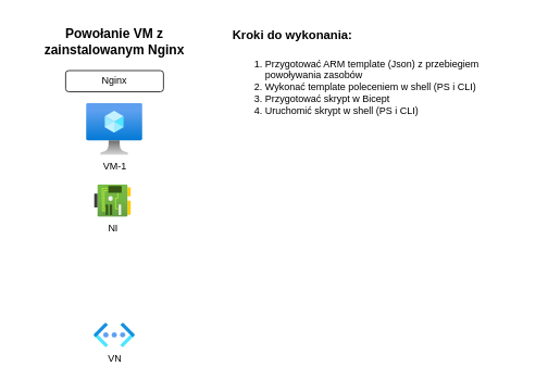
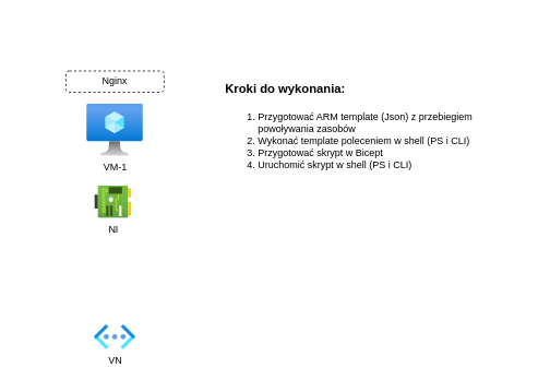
  <mxCell id="0" />
  <mxCell id="1" parent="0" />
  <mxCell id="2" value="VM-1" style="aspect=fixed;html=1;points=[];align=center;image;fontSize=12;image=img/lib/azure2/compute/Virtual_Machine.svg;" vertex="1" parent="1"><mxGeometry x="105.5" y="126" width="69" height="64" as="geometry" /></mxCell>
- <mxCell id="3" value="Nginx" style="rounded=1;whiteSpace=wrap;html=1;" vertex="1" parent="1"><mxGeometry x="80" y="86" width="120" height="26" as="geometry" /></mxCell>
- <mxCell id="4" value="Powołanie VM z zainstalowanym Nginx" style="text;html=1;strokeColor=none;fillColor=none;align=center;verticalAlign=middle;whiteSpace=wrap;rounded=0;fontStyle=1;fontSize=16;" vertex="1" parent="1"><mxGeometry x="20" y="36" width="240" height="30" as="geometry" /></mxCell>
- <mxCell id="5" value="&lt;h1&gt;&lt;font style=&quot;font-size: 15px&quot;&gt;Kroki do wykonania:&lt;/font&gt;&lt;/h1&gt;&lt;p&gt;&lt;/p&gt;&lt;ol&gt;&lt;li&gt;Przygotować ARM template (Json) z przebiegiem powoływania zasobów&lt;/li&gt;&lt;li&gt;Wykonać template poleceniem w shell (PS i CLI)&lt;/li&gt;&lt;li&gt;Przygotować skrypt w Bicept&lt;/li&gt;&lt;li&gt;Uruchomić skrypt w shell (PS i CLI)&lt;/li&gt;&lt;/ol&gt;&lt;p&gt;&lt;/p&gt;" style="text;html=1;strokeColor=none;fillColor=none;spacing=5;spacingTop=-20;whiteSpace=wrap;overflow=hidden;rounded=0;" vertex="1" parent="1"><mxGeometry x="280" y="20" width="370" height="170" as="geometry" /></mxCell>
+ <mxCell id="3" value="Nginx" style="rounded=1;whiteSpace=wrap;html=1;dashed=1;" vertex="1" parent="1"><mxGeometry x="80" y="86" width="120" height="26" as="geometry" /></mxCell>
+ <mxCell id="5" value="&lt;h1&gt;&lt;font style=&quot;font-size: 15px&quot;&gt;Kroki do wykonania:&lt;/font&gt;&lt;/h1&gt;&lt;p&gt;&lt;/p&gt;&lt;ol&gt;&lt;li&gt;Przygotować ARM template (Json) z przebiegiem powoływania zasobów&lt;/li&gt;&lt;li&gt;Wykonać template poleceniem w shell (PS i CLI)&lt;/li&gt;&lt;li&gt;Przygotować skrypt w Bicept&lt;/li&gt;&lt;li&gt;Uruchomić skrypt w shell (PS i CLI)&lt;/li&gt;&lt;/ol&gt;&lt;p&gt;&lt;/p&gt;" style="text;html=1;strokeColor=none;fillColor=none;spacing=5;spacingTop=-20;whiteSpace=wrap;overflow=hidden;rounded=0;" vertex="1" parent="1"><mxGeometry x="270" y="85" width="370" height="170" as="geometry" /></mxCell>
  <mxCell id="6" value="VN" style="aspect=fixed;html=1;points=[];align=center;image;fontSize=12;image=img/lib/azure2/networking/Virtual_Networks_Classic.svg;" vertex="1" parent="1"><mxGeometry x="114.88" y="396" width="50.25" height="30" as="geometry" /></mxCell>
  <mxCell id="7" value="NI" style="aspect=fixed;html=1;points=[];align=center;image;fontSize=12;image=img/lib/azure2/networking/Network_Interfaces.svg;" vertex="1" parent="1"><mxGeometry x="115.26" y="226" width="45.33" height="40" as="geometry" /></mxCell>
